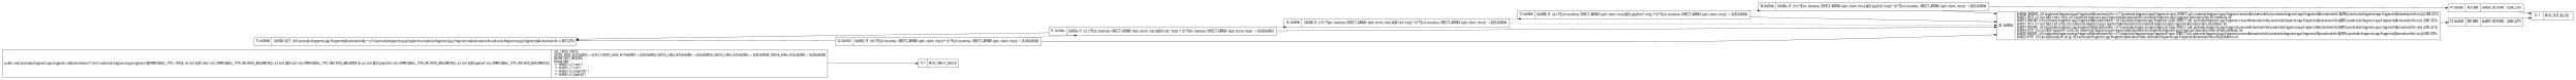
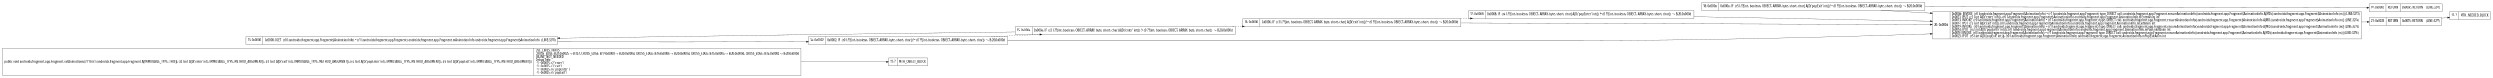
  digraph {
    fontname="Fira Sans"
    rankdir=LR
    node [fontname="Fira Sans" shape=record]
    edge [fontname="Fira Sans"]
    n1 [label="{11\:\ ?|MTH_OBJECT_BLOCK\l}"]
    n2 [label="{13\:\ 0x0000|0x0000: IGET  (r0 I:androidx.fragment.app.Fragment$AnimationInfo) = (r1 I:androidx.fragment.app.Fragment) androidx.fragment.app.Fragment.mAnimationInfo androidx.fragment.app.Fragment$AnimationInfo  (LINE:3270)\l}"]
    n3 [label="{14\:\ 0x0002|0x0002: IF  (r0 I:??[int, boolean, OBJECT, ARRAY, byte, short, char]) != (0 ??[int, boolean, OBJECT, ARRAY, byte, short, char])  \-\> B:20:0x000d \l}"]
    n4 [label="{15\:\ 0x0004|0x0004: IF  (r2 I:??[int, boolean, OBJECT, ARRAY, byte, short, char] A[D('enter' int)]) != (0 ??[int, boolean, OBJECT, ARRAY, byte, short, char])  \-\> B:20:0x000d \l}"]
    n5 [label="{20\:\ 0x000d|0x000d: INVOKE  (r0 I:androidx.fragment.app.Fragment$AnimationInfo) = (r1 I:androidx.fragment.app.Fragment) type: DIRECT call: androidx.fragment.app.Fragment.ensureAnimationInfo():androidx.fragment.app.Fragment$AnimationInfo A[MD:():androidx.fragment.app.Fragment$AnimationInfo (m)] (LINE:3273)\l0x0011: IPUT  (r2 I:int A[D('enter' int)]), (r0 I:androidx.fragment.app.Fragment$AnimationInfo) androidx.fragment.app.Fragment.AnimationInfo.mEnterAnim int \l0x0013: INVOKE  (r0 I:androidx.fragment.app.Fragment$AnimationInfo) = (r1 I:androidx.fragment.app.Fragment) type: DIRECT call: androidx.fragment.app.Fragment.ensureAnimationInfo():androidx.fragment.app.Fragment$AnimationInfo A[MD:():androidx.fragment.app.Fragment$AnimationInfo (m)] (LINE:3274)\l0x0017: IPUT  (r3 I:int A[D('exit' int)]), (r0 I:androidx.fragment.app.Fragment$AnimationInfo) androidx.fragment.app.Fragment.AnimationInfo.mExitAnim int \l0x0019: INVOKE  (r0 I:androidx.fragment.app.Fragment$AnimationInfo) = (r1 I:androidx.fragment.app.Fragment) type: DIRECT call: androidx.fragment.app.Fragment.ensureAnimationInfo():androidx.fragment.app.Fragment$AnimationInfo A[MD:():androidx.fragment.app.Fragment$AnimationInfo (m)] (LINE:3275)\l0x001d: IPUT  (r4 I:int A[D('popEnter' int)]), (r0 I:androidx.fragment.app.Fragment$AnimationInfo) androidx.fragment.app.Fragment.AnimationInfo.mPopEnterAnim int \l0x001f: INVOKE  (r0 I:androidx.fragment.app.Fragment$AnimationInfo) = (r1 I:androidx.fragment.app.Fragment) type: DIRECT call: androidx.fragment.app.Fragment.ensureAnimationInfo():androidx.fragment.app.Fragment$AnimationInfo A[MD:():androidx.fragment.app.Fragment$AnimationInfo (m)] (LINE:3276)\l0x0023: IPUT  (r5 I:int A[D('popExit' int)]), (r0 I:androidx.fragment.app.Fragment$AnimationInfo) androidx.fragment.app.Fragment.AnimationInfo.mPopExitAnim int \l}"]
    n6 [label="{16\:\ 0x0006|0x0006: IF  (r3 I:??[int, boolean, OBJECT, ARRAY, byte, short, char] A[D('exit' int)]) != (0 ??[int, boolean, OBJECT, ARRAY, byte, short, char])  \-\> B:20:0x000d \l}"]
    n7 [label="{21\:\ 0x0025|RETURN\l|0x0015: RETURN    (LINE:3277)\l}"]
    n8 [label="{17\:\ 0x0008|0x0008: IF  (r4 I:??[int, boolean, OBJECT, ARRAY, byte, short, char] A[D('popEnter' int)]) != (0 ??[int, boolean, OBJECT, ARRAY, byte, short, char])  \-\> B:20:0x000d \l}"]
    n9 [label="{18\:\ 0x000a|0x000a: IF  (r5 I:??[int, boolean, OBJECT, ARRAY, byte, short, char] A[D('popExit' int)]) != (0 ??[int, boolean, OBJECT, ARRAY, byte, short, char])  \-\> B:20:0x000d \l}"]
    n10 [label="{19\:\ 0x000c|RETURN\l|0x000c: RETURN    (LINE:3271)\l}"]
-   n11 [label="{12\:\ ?|MTH_EXIT_BLOCK\l}"]
+   n11 [label="{12\:\ ?|MTH_NEEDED_BLOCK\l}"]
    n12 [label="{public void androidx.fragment.app.Fragment.setAnimations((r1 'this' I:androidx.fragment.app.Fragment A[IMMUTABLE_TYPE, THIS]), (r2 I:int A[D('enter' int), IMMUTABLE_TYPE, METHOD_ARGUMENT]), (r3 I:int A[D('exit' int), IMMUTABLE_TYPE, METHOD_ARGUMENT]), (r4 I:int A[D('popEnter' int), IMMUTABLE_TYPE, METHOD_ARGUMENT]), (r5 I:int A[D('popExit' int), IMMUTABLE_TYPE, METHOD_ARGUMENT]))  | USE_LINES_HINTS\lCROSS_EDGE: B:21:0x0025 \-\> B:12:?, CROSS_EDGE: B:17:0x0008 \-\> B:20:0x000d, CROSS_EDGE: B:16:0x0006 \-\> B:20:0x000d, CROSS_EDGE: B:15:0x0004 \-\> B:20:0x000d, CROSS_EDGE: B:14:0x0002 \-\> B:20:0x000d\lINLINE_NOT_NEEDED\lDebug Info:\l  \-1 \-0x0025: r2 'enter' I\l  \-1 \-0x0025: r3 'exit' I\l  \-1 \-0x0025: r4 'popEnter' I\l  \-1 \-0x0025: r5 'popExit' I\l}"]
-   n3 -> n2
+   n2 -> n3
    n3 -> n4 [style=dashed]
    n3 -> n5
    n4 -> n2
-   n4 -> n5
    n4 -> n6 [style=dashed]
    n5 -> n7
-   n6 -> n5 [style=dashed]
+   n6 -> n5
    n6 -> n8 [style=dashed]
    n7 -> n11
    n8 -> n5
-   n8 -> n9 [style=dashed]
    n9 -> n5
    n9 -> n10 [style=solid]
-   n10 -> n11
    n12 -> n1
  }
